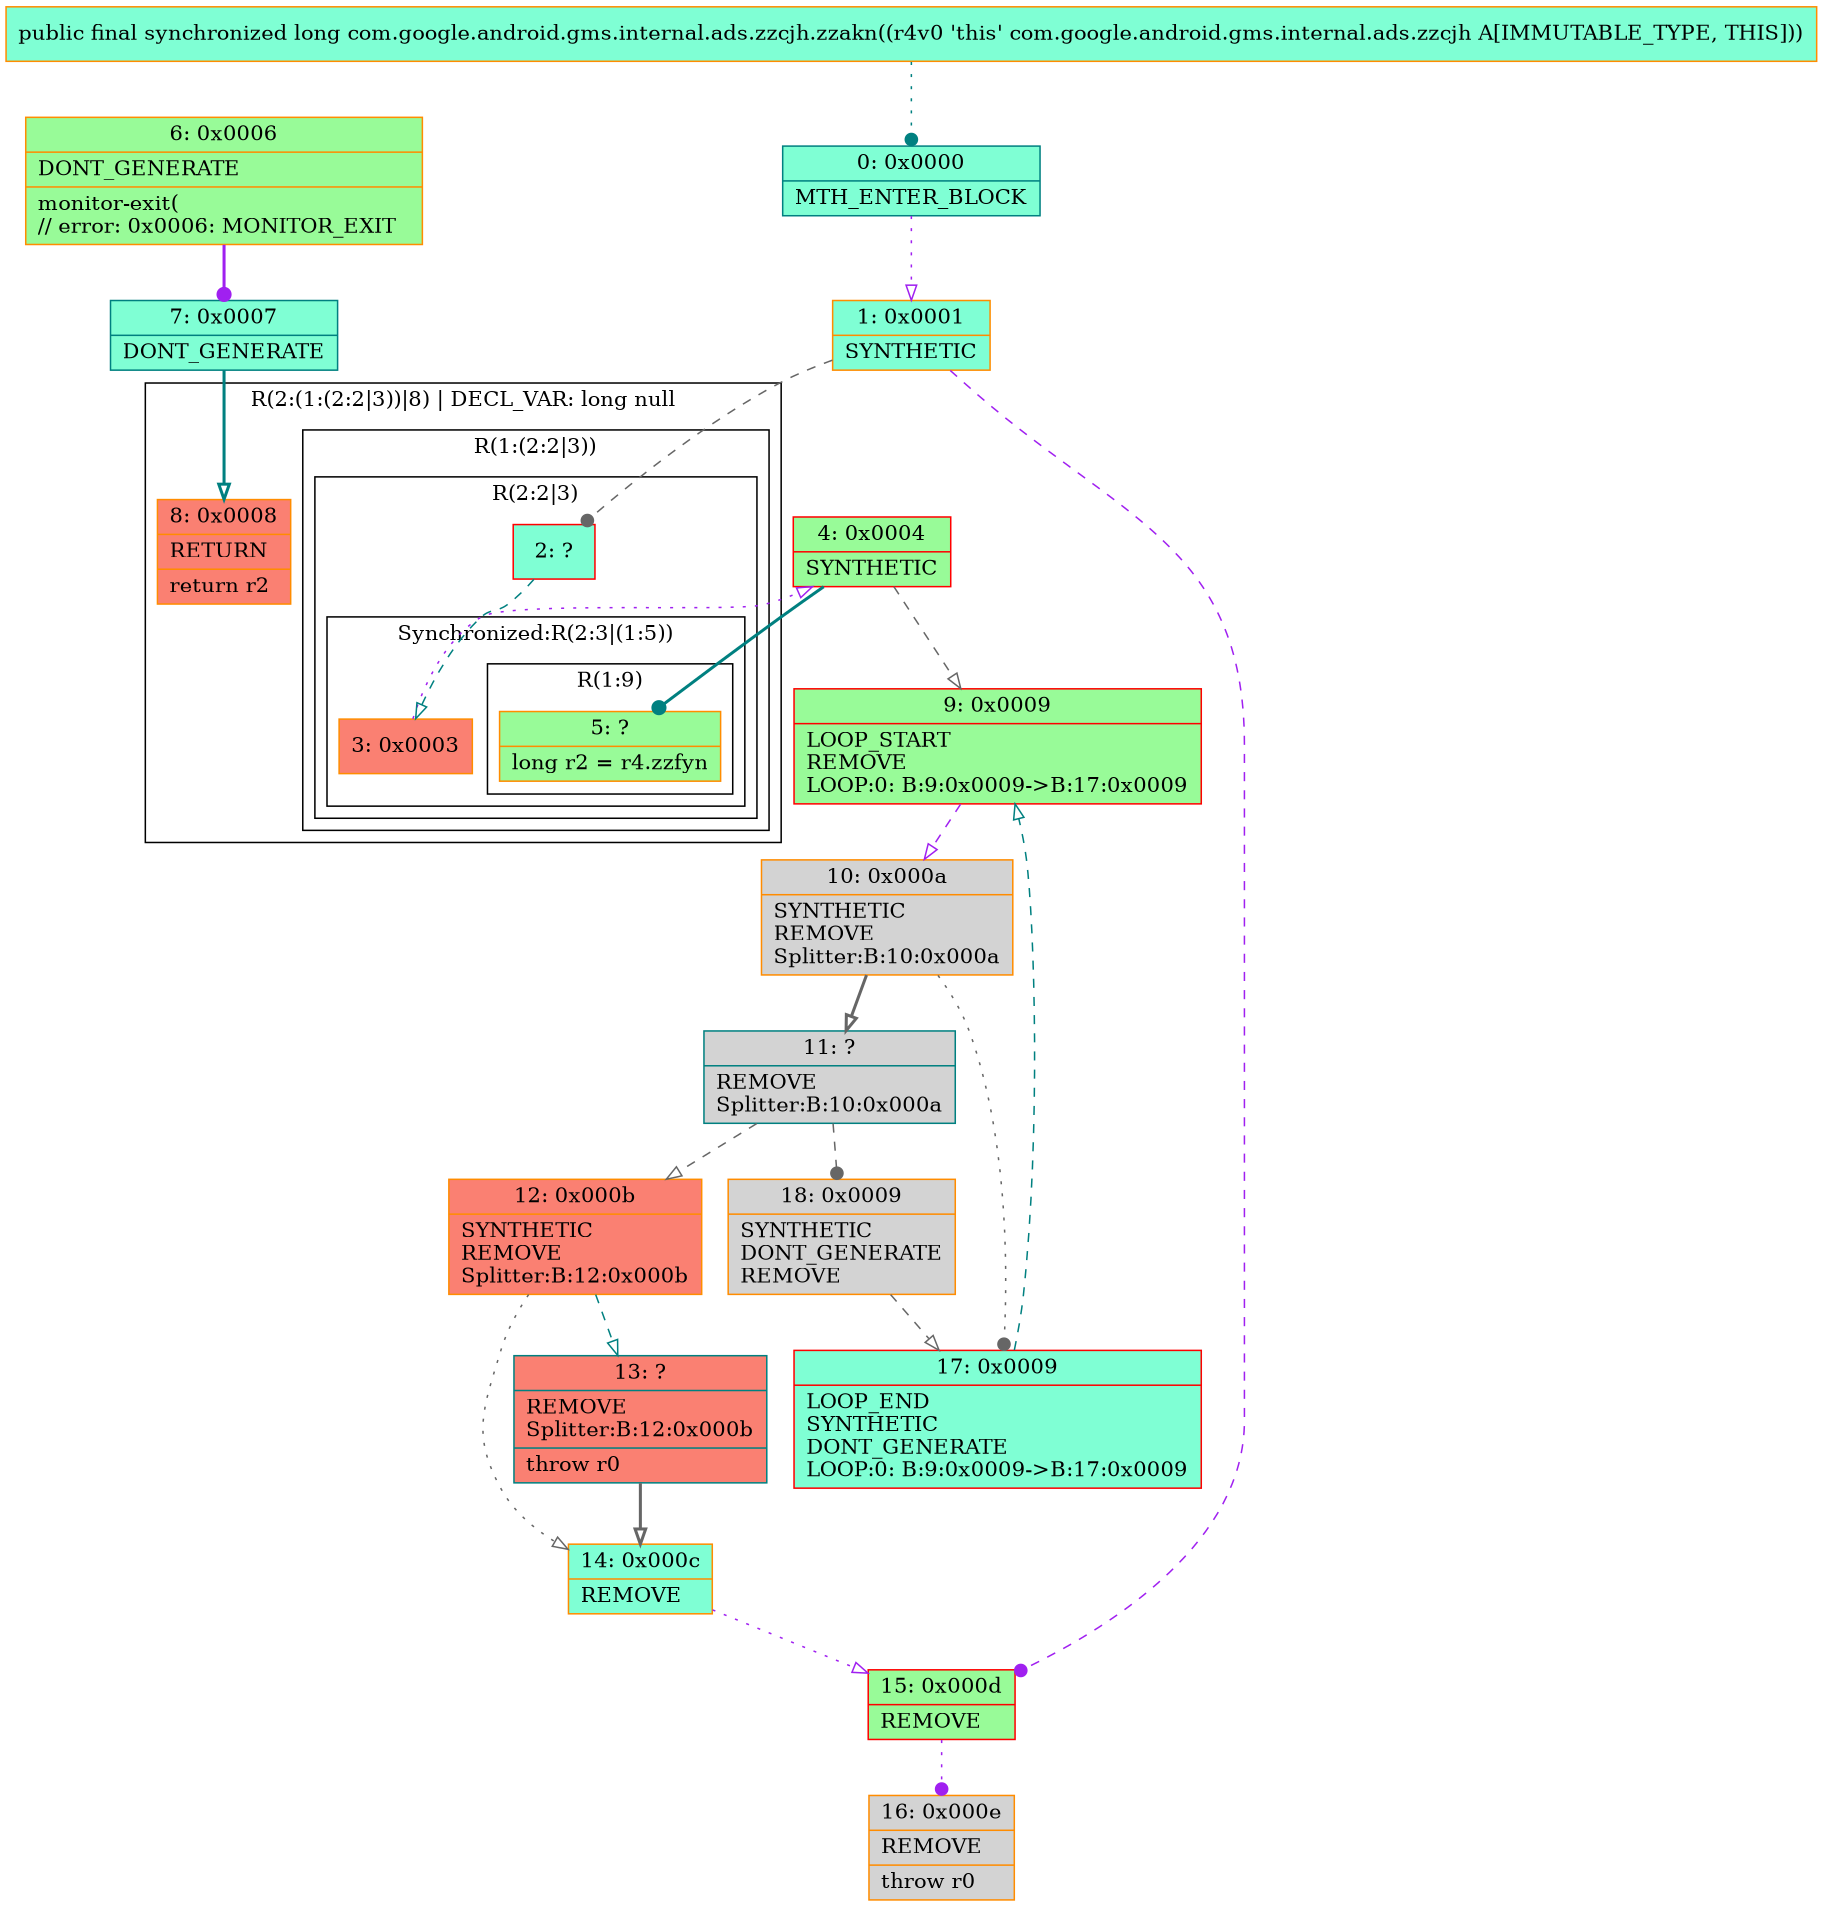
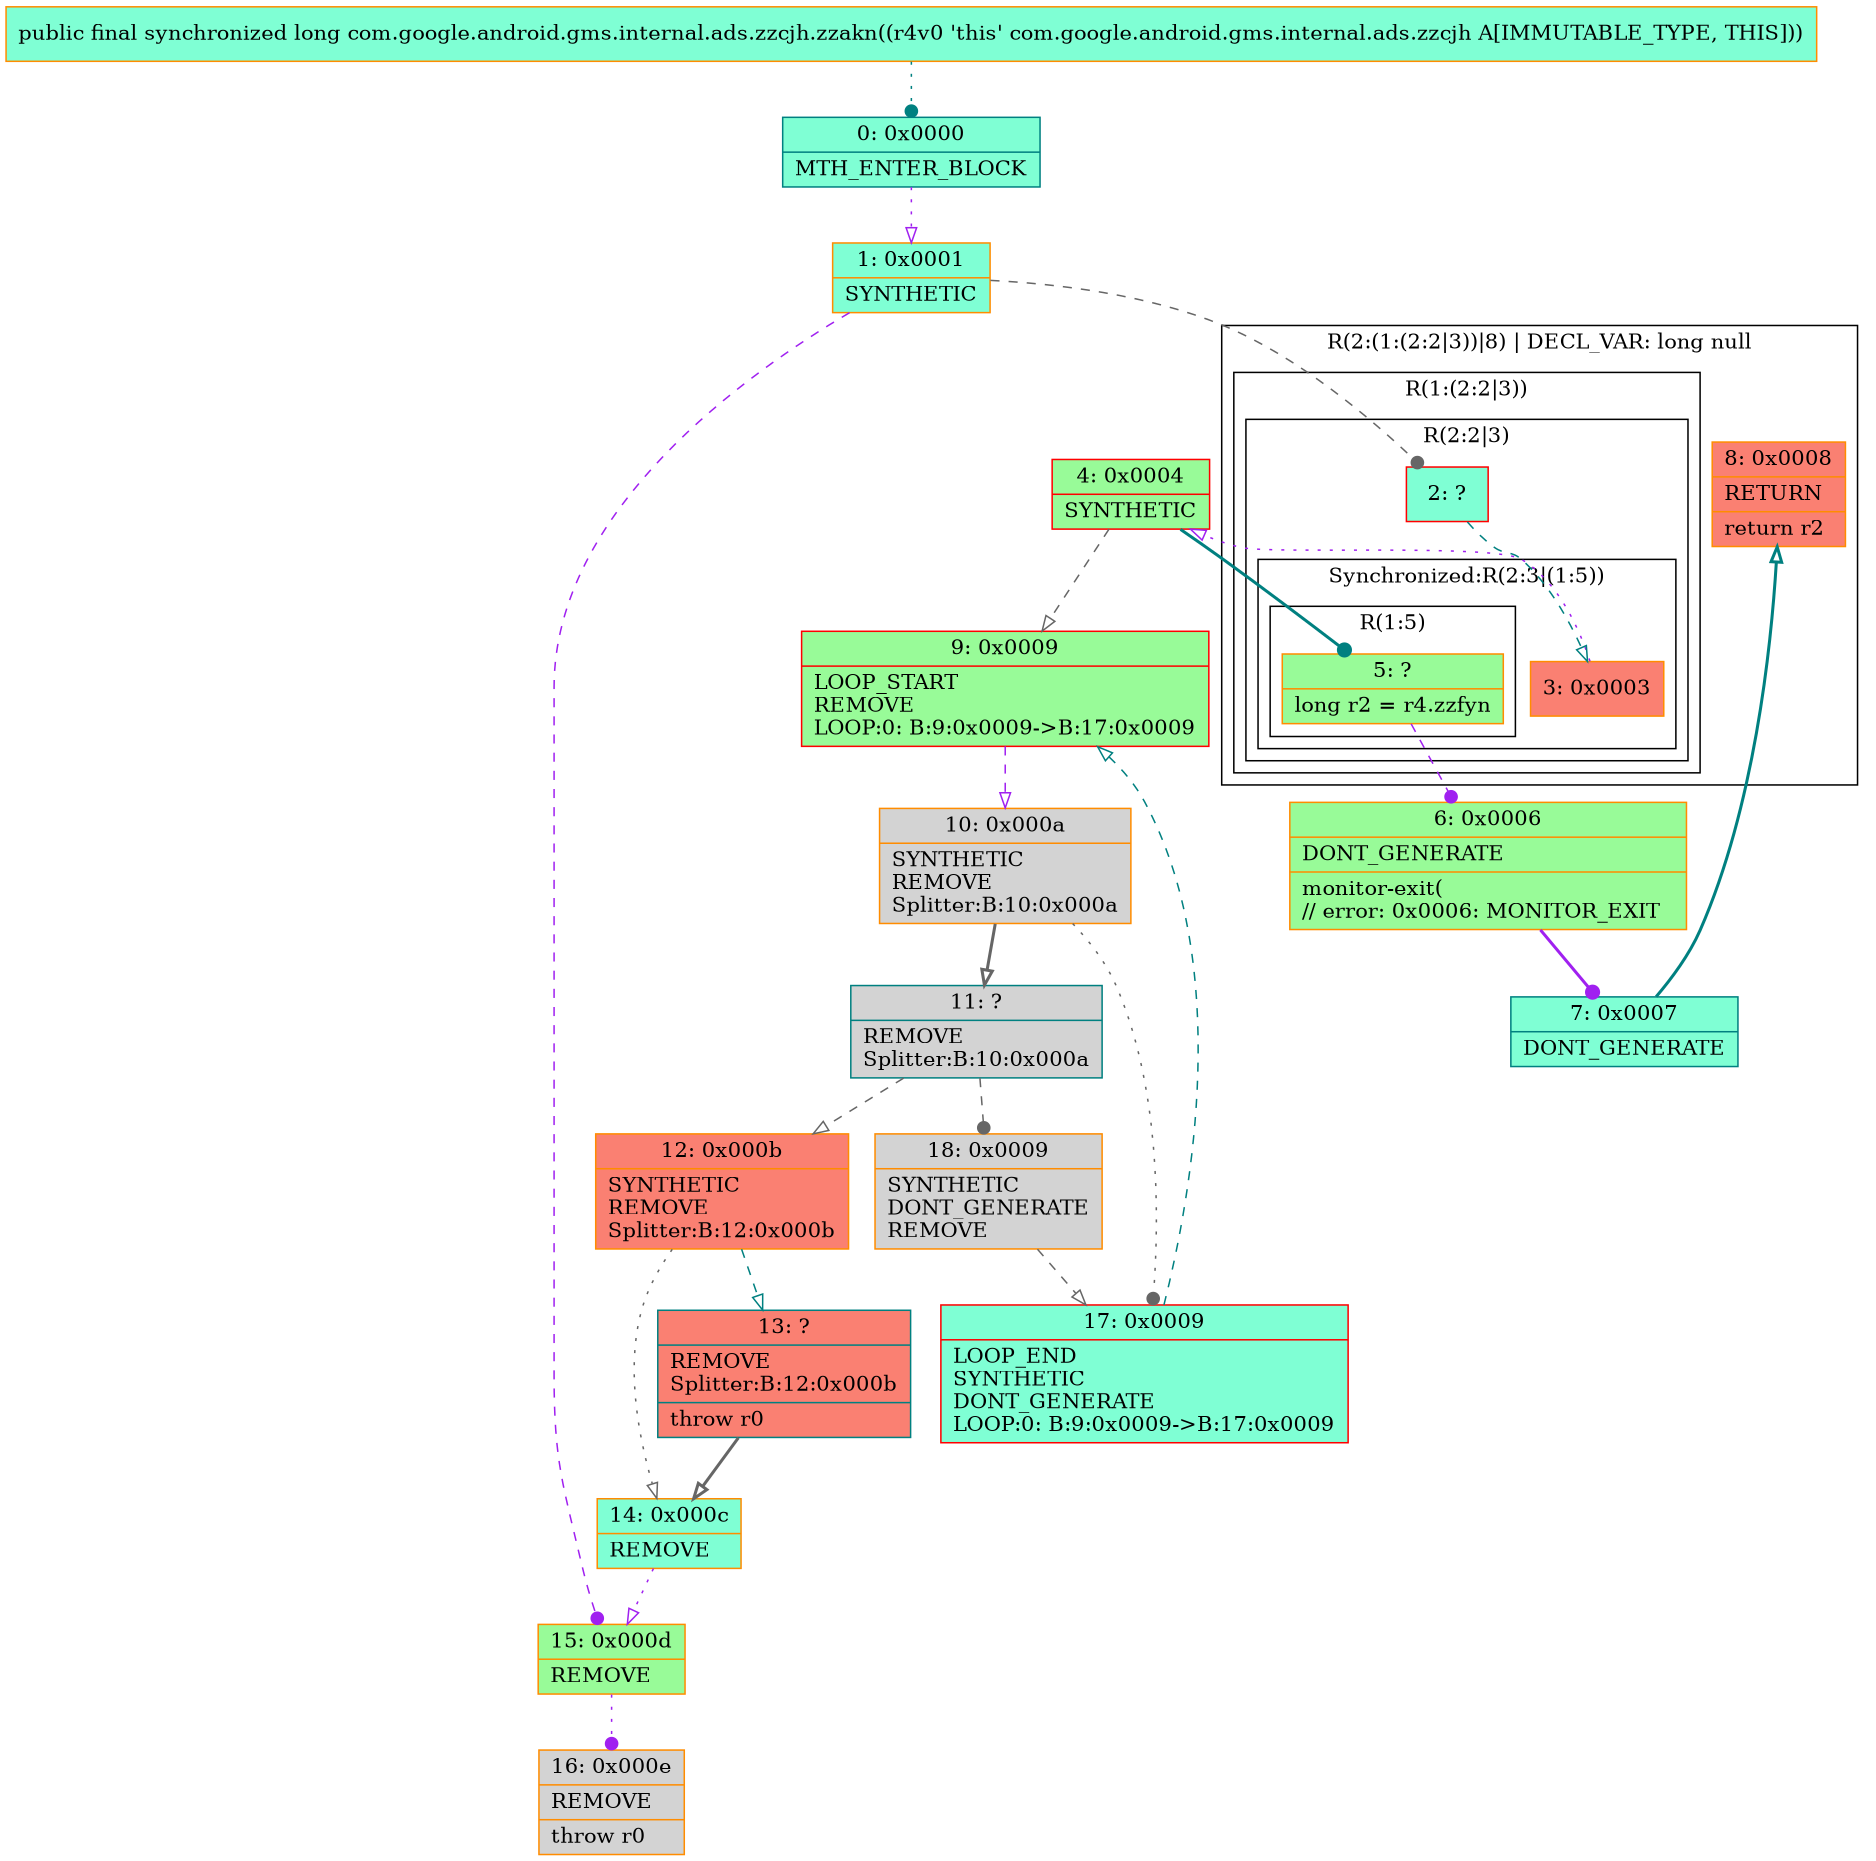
  digraph {
    node [color=darkorange fillcolor=aquamarine shape=record style=filled]
    edge [arrowhead=onormal color=gray40 style=dashed]
    n1 [fillcolor=palegreen label="{5\:\ ?|long r2 = r4.zzfyn\l}"]
    n2 [fillcolor=salmon label="{3\:\ 0x0003}"]
    n3 [color=red label="{2\:\ ?}"]
    n4 [fillcolor=salmon label="{8\:\ 0x0008|RETURN\l|return r2\l}"]
    n5 [fillcolor=palegreen label="{6\:\ 0x0006|DONT_GENERATE\l|monitor\-exit(\l\/\/ error: 0x0006: MONITOR_EXIT  \l}"]
    n6 [color=red fillcolor=palegreen label="{4\:\ 0x0004|SYNTHETIC\l}"]
    n7 [color=red fillcolor=palegreen label="{9\:\ 0x0009|LOOP_START\lREMOVE\lLOOP:0: B:9:0x0009\-\>B:17:0x0009\l}"]
    n8 [color=teal label="{7\:\ 0x0007|DONT_GENERATE\l}"]
    n9 [color=teal label="{0\:\ 0x0000|MTH_ENTER_BLOCK\l}"]
    n10 [label="{1\:\ 0x0001|SYNTHETIC\l}"]
-   n11 [color=red fillcolor=palegreen label="{15\:\ 0x000d|REMOVE\l}"]
+   n11 [fillcolor=palegreen label="{15\:\ 0x000d|REMOVE\l}"]
    n12 [label="{14\:\ 0x000c|REMOVE\l}"]
    n13 [fillcolor=lightgrey label="{10\:\ 0x000a|SYNTHETIC\lREMOVE\lSplitter:B:10:0x000a\l}"]
    n14 [color=teal fillcolor=lightgrey label="{11\:\ ?|REMOVE\lSplitter:B:10:0x000a\l}"]
    n15 [color=red label="{17\:\ 0x0009|LOOP_END\lSYNTHETIC\lDONT_GENERATE\lLOOP:0: B:9:0x0009\-\>B:17:0x0009\l}"]
    n16 [fillcolor=salmon label="{12\:\ 0x000b|SYNTHETIC\lREMOVE\lSplitter:B:12:0x000b\l}"]
    n17 [fillcolor=lightgrey label="{18\:\ 0x0009|SYNTHETIC\lDONT_GENERATE\lREMOVE\l}"]
    n18 [color=teal fillcolor=salmon label="{13\:\ ?|REMOVE\lSplitter:B:12:0x000b\l|throw r0\l}"]
    n19 [fillcolor=lightgrey label="{16\:\ 0x000e|REMOVE\l|throw r0\l}"]
    n20 [label="{public final synchronized long com.google.android.gms.internal.ads.zzcjh.zzakn((r4v0 'this' com.google.android.gms.internal.ads.zzcjh A[IMMUTABLE_TYPE, THIS])) }"]
    subgraph cluster_1 {
      label="R(2:(1:(2:2|3))|8) | DECL_VAR: long null\l"
      n4
      subgraph cluster_2 {
        label="R(1:(2:2|3))"
        subgraph cluster_3 {
          label="R(2:2|3)"
          n3
          subgraph cluster_4 {
            label="Synchronized:R(2:3|(1:5))"
            n2
            subgraph cluster_5 {
-             label="R(1:9)"
+             label="R(1:5)"
              n1
            }
          }
        }
      }
    }
+   n1 -> n5 [arrowhead=dot color=purple]
    n2 -> n6 [color=purple style=dotted]
    n3 -> n2 [color=teal]
    n5 -> n8 [arrowhead=dot color=purple style=bold]
    n6 -> n1 [arrowhead=dot color=teal style=bold]
    n6 -> n7
    n7 -> n13 [color=purple]
    n8 -> n4 [color=teal style=bold]
    n9 -> n10 [color=purple style=dotted]
    n10 -> n3 [arrowhead=dot]
    n10 -> n11 [arrowhead=dot color=purple]
    n11 -> n19 [arrowhead=dot color=purple style=dotted]
    n12 -> n11 [color=purple style=dotted]
    n13 -> n14 [style=bold]
    n13 -> n15 [arrowhead=dot style=dotted]
    n14 -> n16
    n14 -> n17 [arrowhead=dot]
    n15 -> n7 [color=teal]
    n16 -> n12 [style=dotted]
    n16 -> n18 [color=teal]
    n17 -> n15
    n18 -> n12 [style=bold]
    n20 -> n9 [arrowhead=dot color=teal style=dotted]
  }
